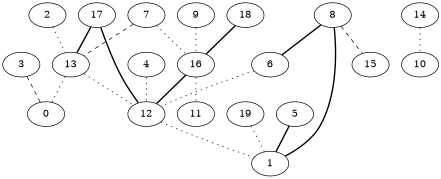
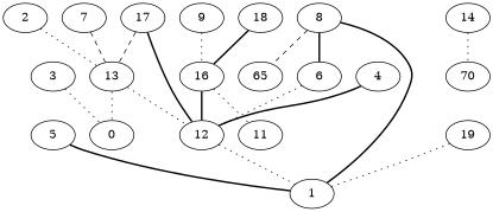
  digraph {
    edge [color=black dir=none style=dotted]
    5
    1
    14
-   10
+   10 [label=70]
    2
    13
    12
    0
    7
    16
    11
    17
    9
    18
    3
    8
    6
-   15
+   15 [label=65]
    4
    19
    subgraph sub_1 {
      5
      1
      14
      10
      2
      13
      12
      0
      7
      16
      11
      17
      9
      18
      3
      8
      6
      15
      4
      19
    }
    5 -> 1 [style=bold]
    14 -> 10
    2 -> 13
    13 -> 12
    13 -> 0
    12 -> 1
    7 -> 13 [style=dashed]
-   7 -> 16
    16 -> 12 [style=bold]
    16 -> 11
-   17 -> 13 [style=bold]
+   17 -> 13 [style=dashed]
    17 -> 12 [style=bold]
    9 -> 16
    18 -> 16 [style=bold]
-   3 -> 0 [style=dashed]
+   3 -> 0
    8 -> 1 [style=bold]
    8 -> 6 [style=bold]
    8 -> 15 [style=dashed]
    6 -> 12
-   4 -> 12
+   4 -> 12 [style=bold]
    19 -> 1
  }
